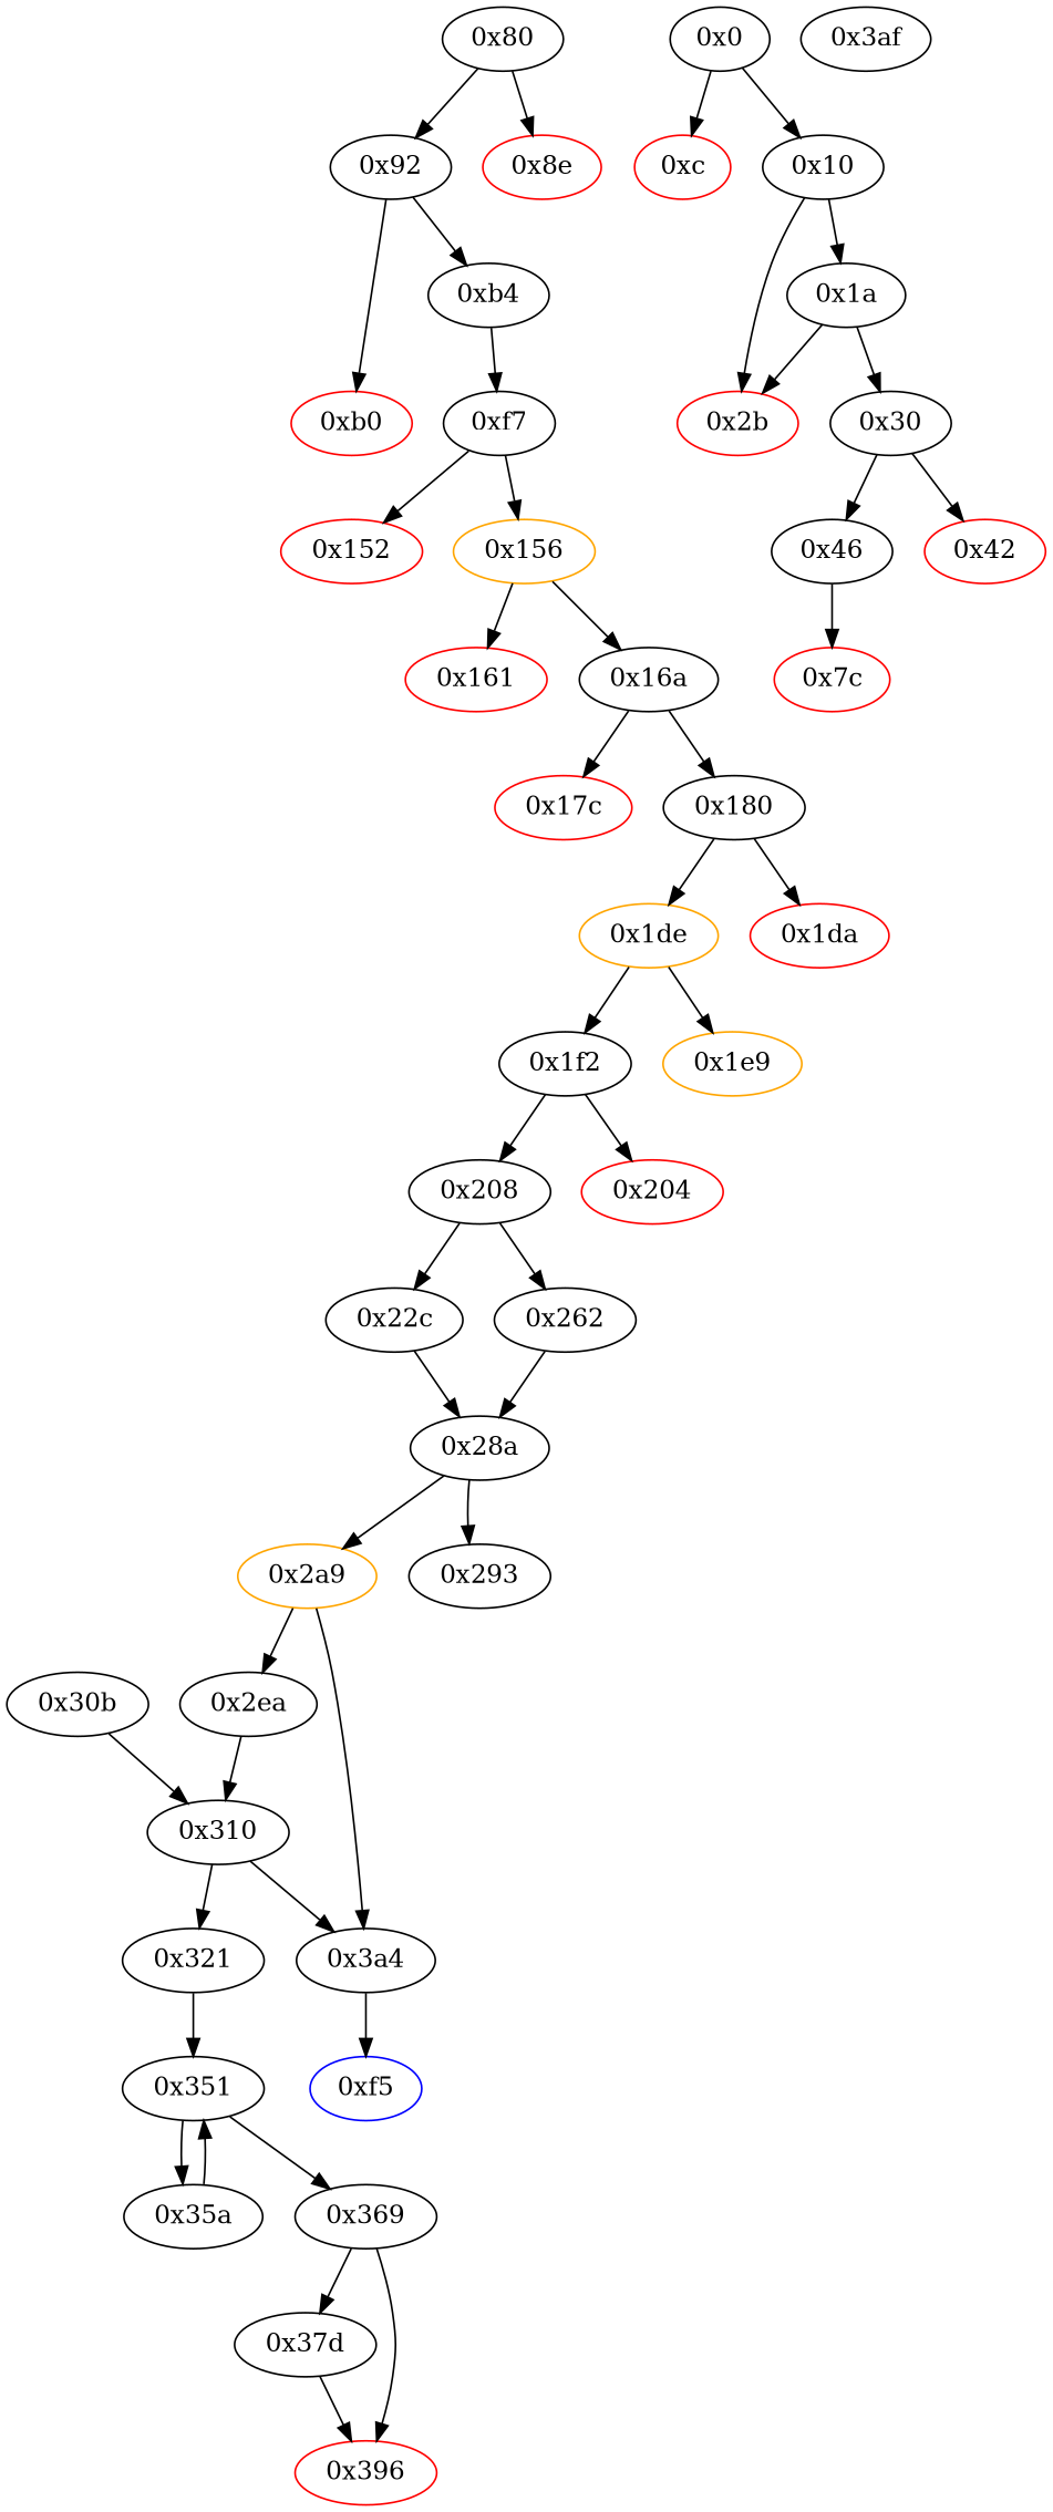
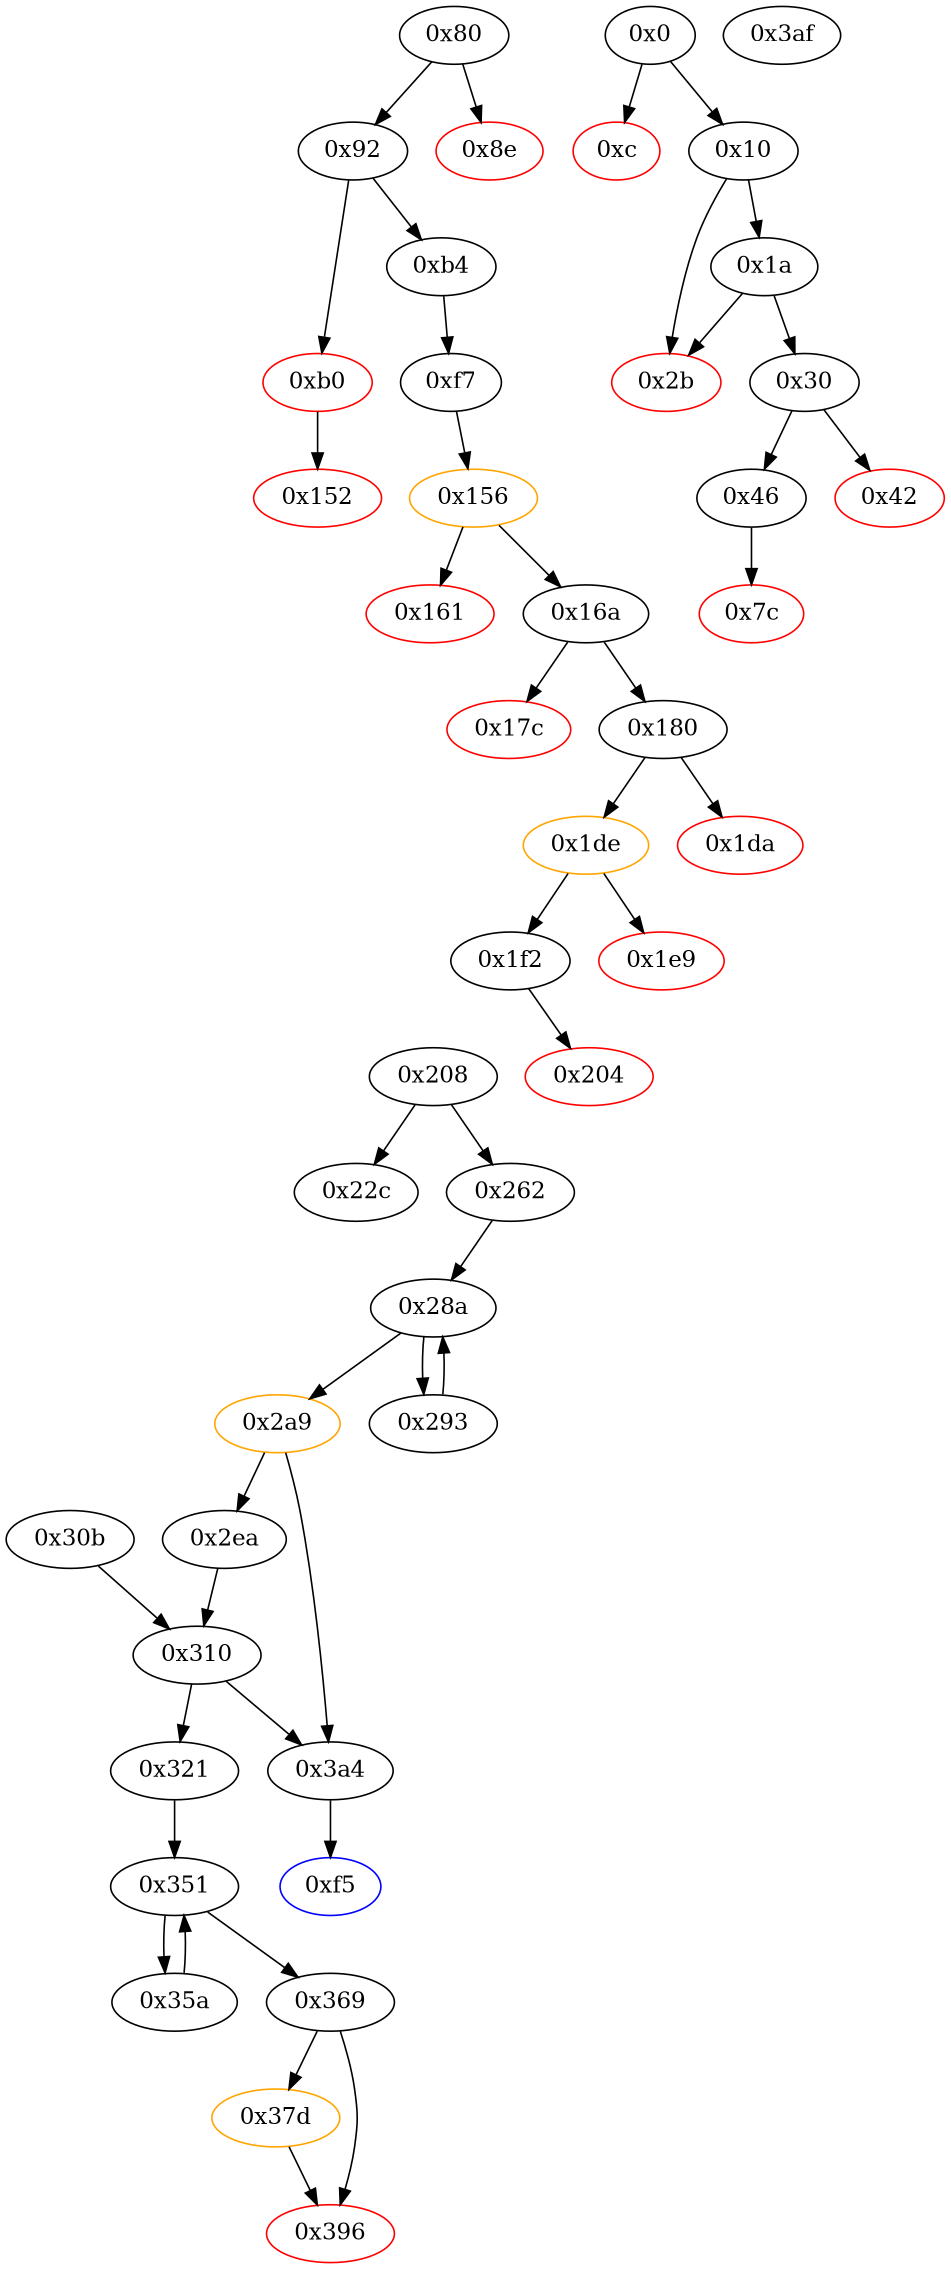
  strict digraph {
    node [fillcolor=white style=filled]
    "0xb0" [color=red]
    "0x92"
    "0xb4"
    "0xf7"
    "0x351"
    "0x35a"
    "0x369"
-   "0x37d"
+   "0x37d" [color=orange]
    "0x396" [color=red]
    "0x2b" [color=red]
    "0xf5" [color=blue]
    "0x3a4"
    "0x30b"
    "0x310"
    "0x321"
    "0x1de" [color=orange]
    "0x1f2"
-   "0x1e9" [color=orange]
+   "0x1e9" [color=red]
    "0x208"
    "0x204" [color=red]
    "0x22c" [color=black]
    "0x262"
    "0x2ea"
    "0x2a9" [color=orange]
    "0x28a"
    "0x293"
    "0x1a"
    "0x30"
    "0x46"
    "0x42" [color=red]
    "0x7c" [color=red]
    "0x152" [color=red]
    "0x156" [color=orange]
    "0x161" [color=red]
    "0x16a"
    "0x17c" [color=red]
    "0x180"
    "0xc" [color=red]
    "0x0"
    "0x10"
    "0x80"
    "0x8e" [color=red]
    "0x1da" [color=red]
    "0x3af"
    "0x92" -> "0xb0"
    "0x92" -> "0xb4"
    "0xb4" -> "0xf7"
-   "0xf7" -> "0x152"
+   "0xb0" -> "0x152"
    "0xf7" -> "0x156"
    "0x351" -> "0x35a"
    "0x351" -> "0x369"
    "0x35a" -> "0x351"
    "0x369" -> "0x37d"
    "0x369" -> "0x396"
    "0x37d" -> "0x396"
    "0x3a4" -> "0xf5"
    "0x30b" -> "0x310"
    "0x310" -> "0x3a4"
    "0x310" -> "0x321"
    "0x321" -> "0x351"
    "0x1de" -> "0x1f2"
    "0x1de" -> "0x1e9"
-   "0x1f2" -> "0x208"
    "0x1f2" -> "0x204"
    "0x208" -> "0x22c"
    "0x208" -> "0x262"
    "0x262" -> "0x28a"
    "0x2ea" -> "0x310"
    "0x2a9" -> "0x3a4"
    "0x2a9" -> "0x2ea"
    "0x28a" -> "0x2a9"
    "0x28a" -> "0x293"
-   "0x22c" -> "0x28a"
+   "0x293" -> "0x28a"
    "0x1a" -> "0x2b"
    "0x1a" -> "0x30"
    "0x30" -> "0x46"
    "0x30" -> "0x42"
    "0x46" -> "0x7c"
    "0x156" -> "0x161"
    "0x156" -> "0x16a"
    "0x16a" -> "0x17c"
    "0x16a" -> "0x180"
    "0x180" -> "0x1de"
    "0x180" -> "0x1da"
    "0x0" -> "0xc"
    "0x0" -> "0x10"
    "0x10" -> "0x2b"
    "0x10" -> "0x1a"
    "0x80" -> "0x92"
    "0x80" -> "0x8e"
  }
